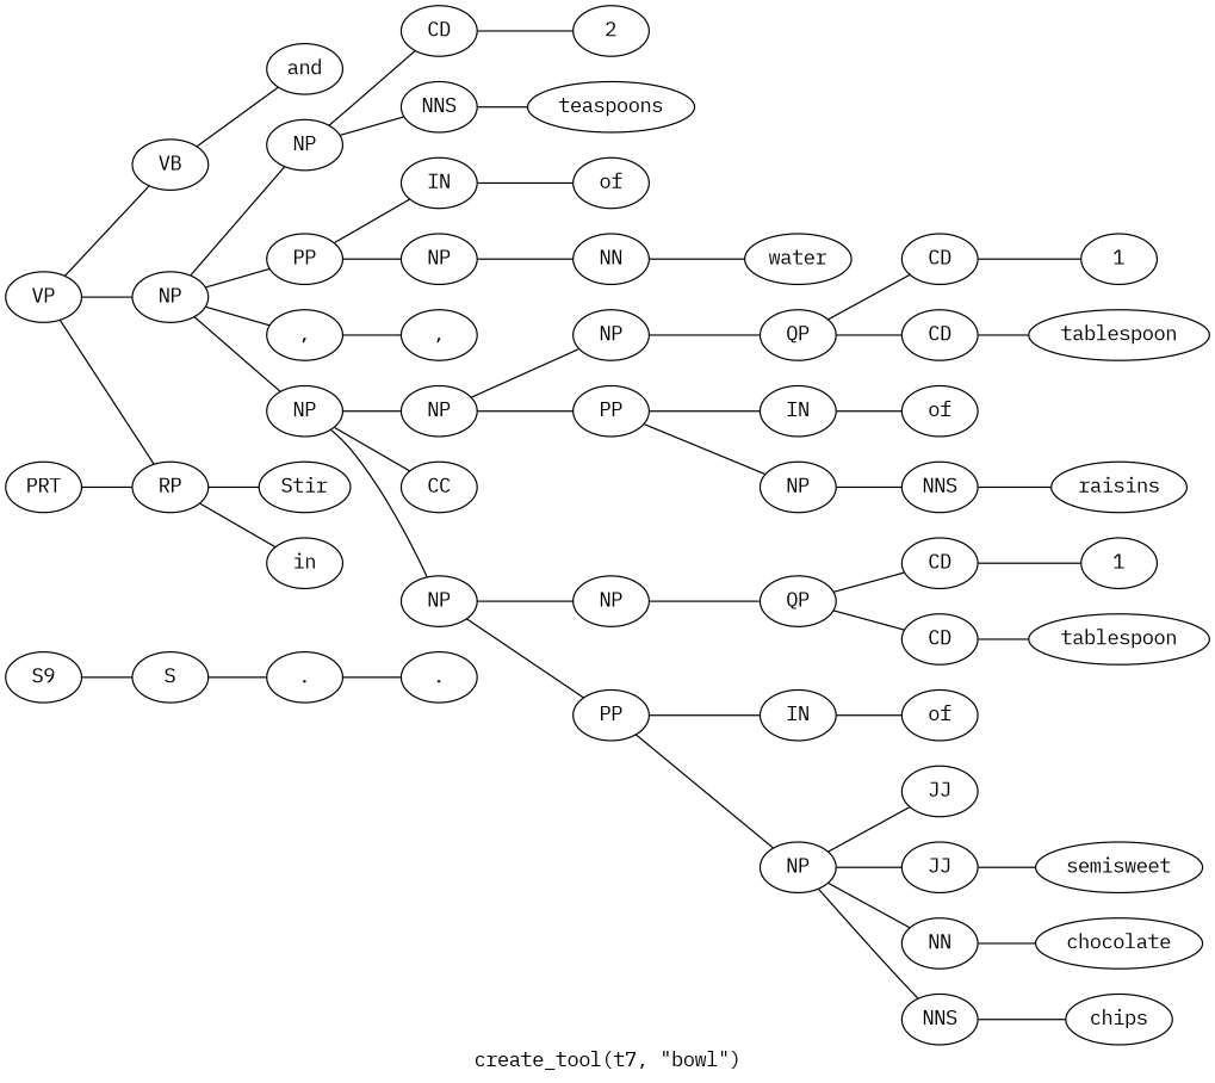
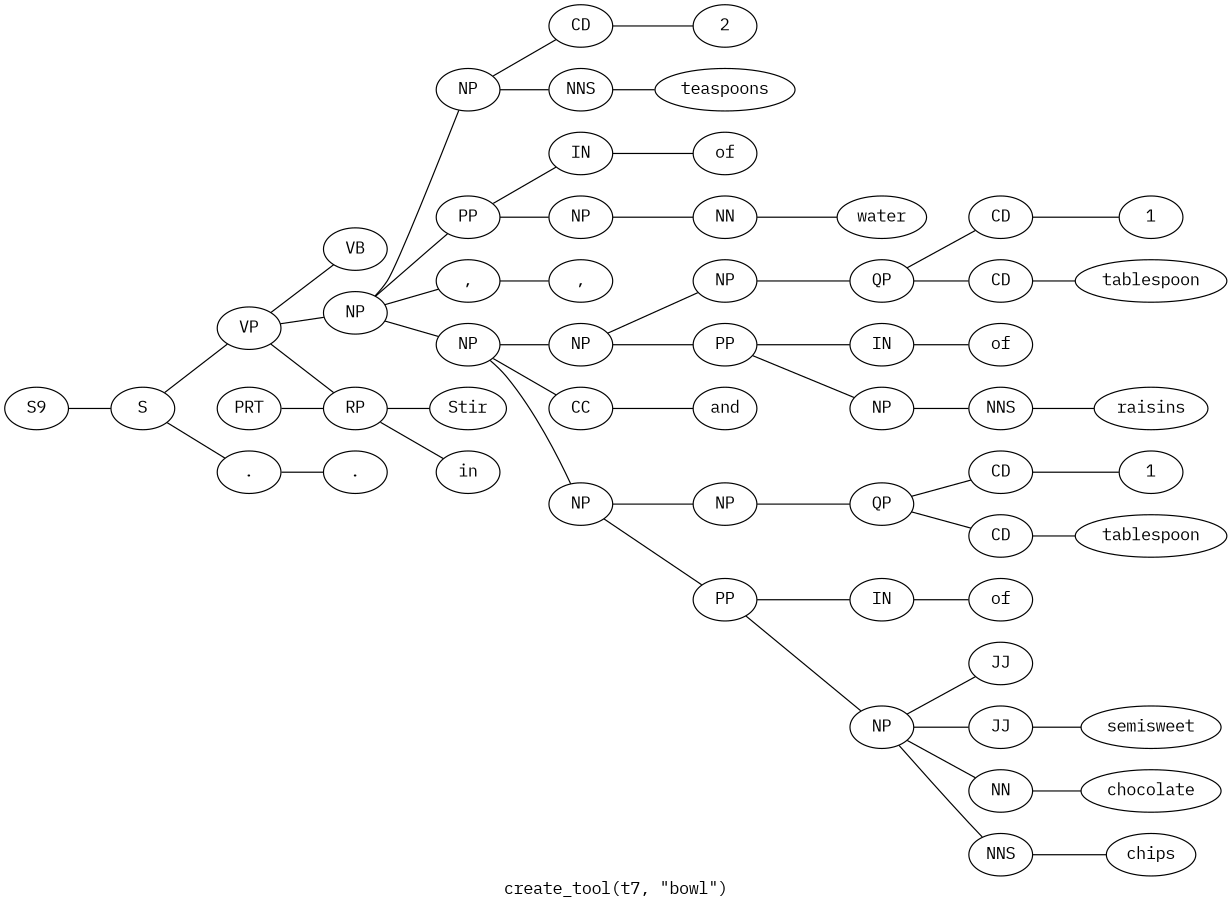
  graph {
    fontname="IBM Plex Mono"
    label="create_tool(t7, \"bowl\")"
    rankdir=LR
    node [fontname="IBM Plex Mono"]
    edge [fontname="IBM Plex Mono"]
    n1 [label=S9]
    n2 [label=S]
    n3 [label=VP]
    n4 [label="."]
    n5 [label=VB]
    n6 [label=NP]
    n7 [label=RP]
    n8 [label="."]
    n9 [label=PRT]
    n10 [label=NP]
    n11 [label=PP]
    n12 [label=","]
    n13 [label=NP]
    n14 [label=Stir]
    n15 [label=in]
    n16 [label=CD]
    n17 [label=NNS]
    n18 [label=IN]
    n19 [label=NP]
    n20 [label=","]
    n21 [label=NP]
    n22 [label=CC]
    n23 [label=NP]
    n24 [label=2]
    n25 [label=teaspoons]
    n26 [label=of]
    n27 [label=NN]
    n28 [label=water]
    n29 [label=NP]
    n30 [label=PP]
    n31 [label=and]
    n32 [label=NP]
    n33 [label=PP]
    n34 [label=QP]
    n35 [label=IN]
    n36 [label=NP]
    n37 [label=CD]
    n38 [label=CD]
    n39 [label=1]
    n40 [label=tablespoon]
    n41 [label=of]
    n42 [label=NNS]
    n43 [label=raisins]
    n44 [label=QP]
    n45 [label=IN]
    n46 [label=NP]
    n47 [label=CD]
    n48 [label=CD]
    n49 [label=1]
    n50 [label=tablespoon]
    n51 [label=of]
    n52 [label=JJ]
    n53 [label=JJ]
    n54 [label=NN]
    n55 [label=NNS]
    n56 [label=semisweet]
    n57 [label=chocolate]
    n58 [label=chips]
    n1 -- n2
+   n2 -- n3
    n2 -- n4
    n3 -- n5
    n3 -- n6
    n3 -- n7
    n4 -- n8
    n6 -- n10
    n6 -- n11
    n6 -- n12
    n6 -- n13
    n7 -- n14
    n7 -- n15
    n9 -- n7
    n10 -- n16
    n10 -- n17
    n11 -- n18
    n11 -- n19
    n12 -- n20
    n13 -- n21
    n13 -- n22
    n13 -- n23
    n16 -- n24
    n17 -- n25
    n18 -- n26
    n19 -- n27
    n21 -- n29
    n21 -- n30
-   n5 -- n31
+   n22 -- n31
    n23 -- n32
    n23 -- n33
    n27 -- n28
    n29 -- n34
    n30 -- n35
    n30 -- n36
    n32 -- n44
    n33 -- n45
    n33 -- n46
    n34 -- n37
    n34 -- n38
    n35 -- n41
    n36 -- n42
    n37 -- n39
    n38 -- n40
    n42 -- n43
    n44 -- n47
    n44 -- n48
    n45 -- n51
    n46 -- n52
    n46 -- n53
    n46 -- n54
    n46 -- n55
    n47 -- n49
    n48 -- n50
    n53 -- n56
    n54 -- n57
    n55 -- n58
  }
